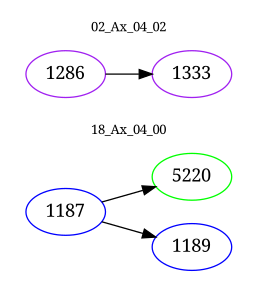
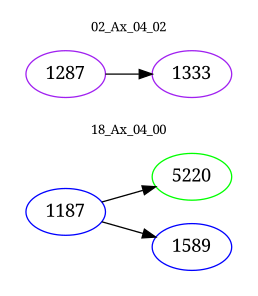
  digraph {
    fontname="Noto Serif"
    rankdir=LR
    node [color=blue fontname="Noto Serif"]
    edge [color=black fontname="Noto Serif"]
    n1 [label=1187]
-   n2 [label=1189]
+   n2 [label=1589]
    n3 [color=green label=5220]
-   n4 [color=purple label=1286]
+   n4 [color=purple label=1287]
    n5 [color=purple label=1333]
    subgraph cluster_1 {
      color=white
      fontsize=10
      label="18_Ax_04_00"
      n1
      n2
      n3
    }
    subgraph cluster_2 {
      color=white
      fontsize=10
      label="02_Ax_04_02"
      n4
      n5
    }
    n1 -> n2
    n1 -> n3
    n4 -> n5
  }
